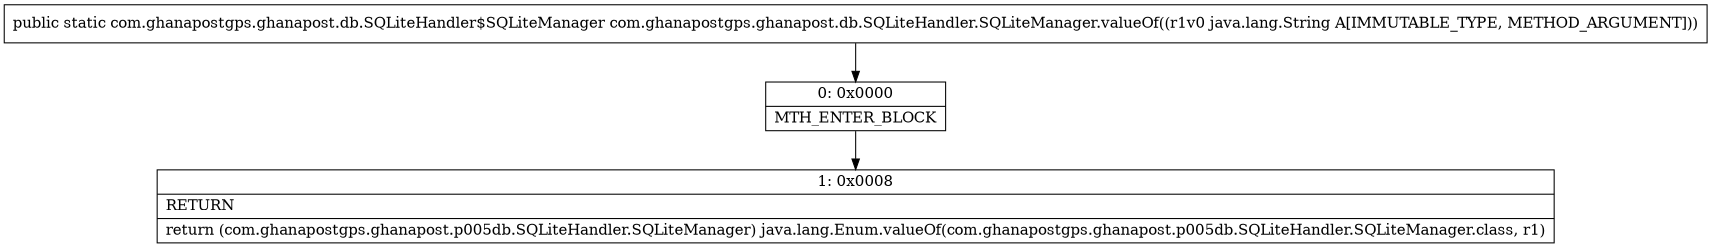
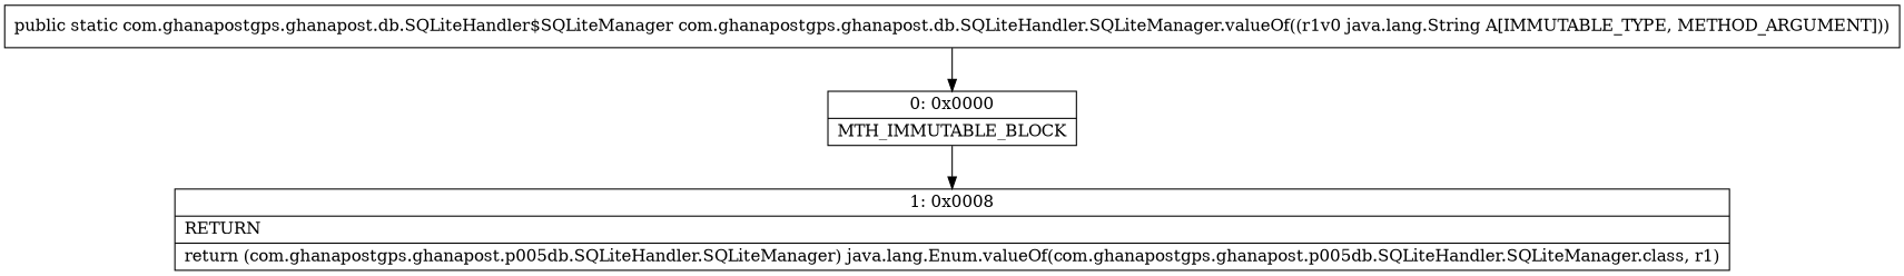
  digraph {
    node [shape=record]
-   n1 [label="{0\:\ 0x0000|MTH_ENTER_BLOCK\l}"]
+   n1 [label="{0\:\ 0x0000|MTH_IMMUTABLE_BLOCK\l}"]
    n2 [label="{1\:\ 0x0008|RETURN\l|return (com.ghanapostgps.ghanapost.p005db.SQLiteHandler.SQLiteManager) java.lang.Enum.valueOf(com.ghanapostgps.ghanapost.p005db.SQLiteHandler.SQLiteManager.class, r1)\l}"]
    n3 [label="{public static com.ghanapostgps.ghanapost.db.SQLiteHandler$SQLiteManager com.ghanapostgps.ghanapost.db.SQLiteHandler.SQLiteManager.valueOf((r1v0 java.lang.String A[IMMUTABLE_TYPE, METHOD_ARGUMENT])) }"]
    n1 -> n2
    n3 -> n1
  }
